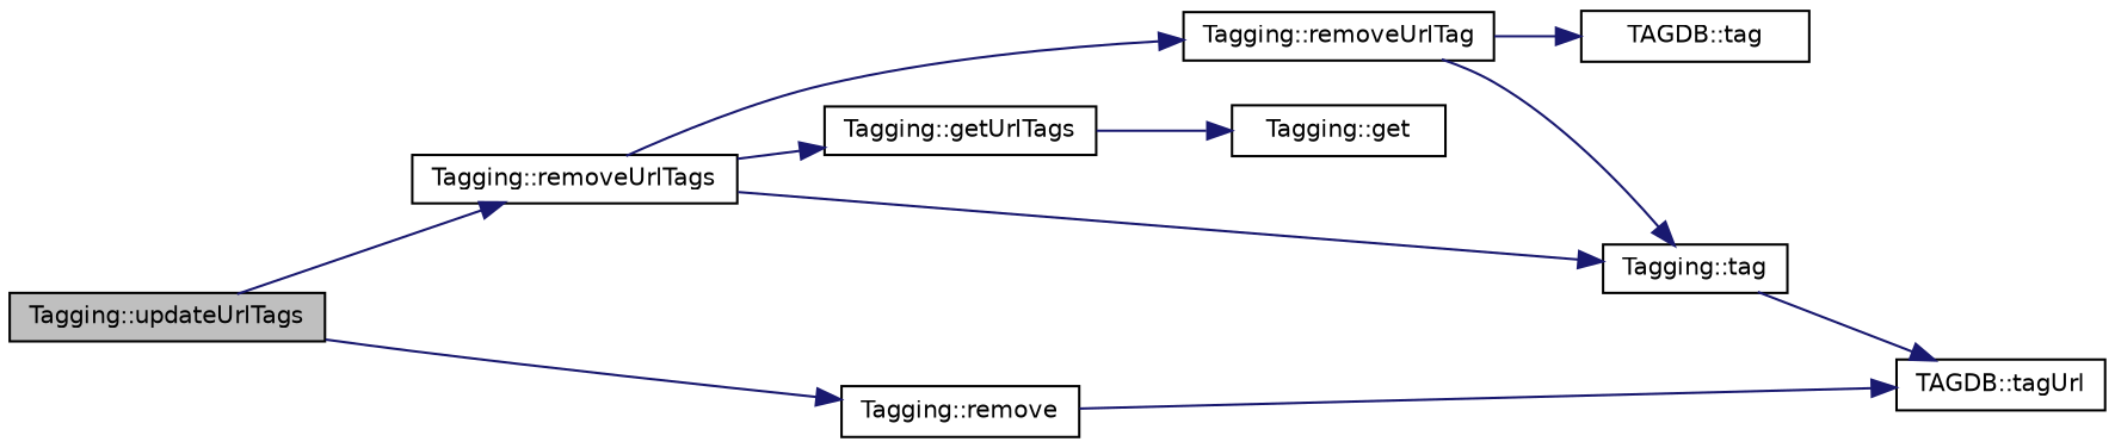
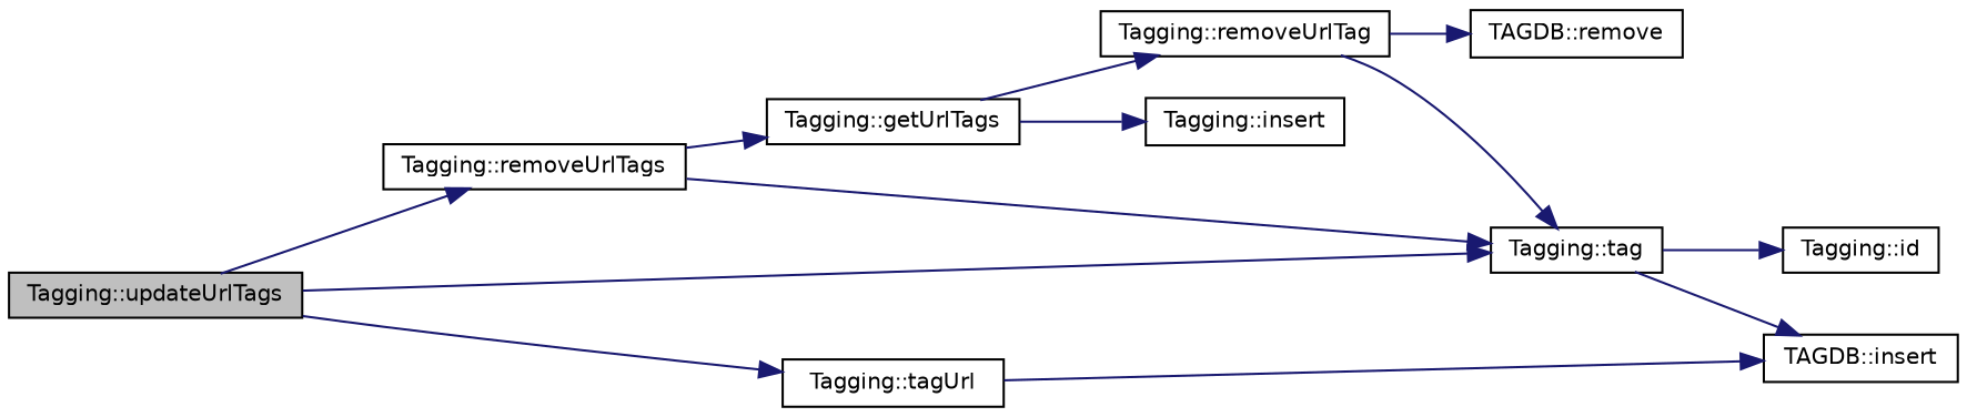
  digraph {
    rankdir=LR
    node [color=black fillcolor=white fontname=Helvetica fontsize=10 shape=record style=filled]
    edge [color=midnightblue fontname=Helvetica fontsize=10 labelfontname=Helvetica labelfontsize=10 style=solid]
    n1 [fillcolor=grey75 fontcolor=black height=0.2 label="Tagging::updateUrlTags" width=0.4]
    n2 [height=0.2 label="Tagging::removeUrlTags" width=0.4]
    n3 [height=0.2 label="Tagging::tag" width=0.4]
-   n4 [height=0.2 label="Tagging::remove" width=0.4]
+   n4 [height=0.2 label="Tagging::tagUrl" width=0.4]
    n5 [height=0.2 label="Tagging::getUrlTags" width=0.4]
    n6 [height=0.2 label="Tagging::removeUrlTag" width=0.4]
-   n8 [height=0.2 label="TAGDB::tagUrl" width=0.4]
-   n9 [height=0.2 label="Tagging::get" width=0.4]
-   n10 [height=0.2 label="TAGDB::tag" width=0.4]
+   n7 [height=0.2 label="Tagging::id" width=0.4]
+   n8 [height=0.2 label="TAGDB::insert" width=0.4]
+   n9 [height=0.2 label="Tagging::insert" width=0.4]
+   n10 [height=0.2 label="TAGDB::remove" width=0.4]
    n1 -> n2
+   n1 -> n3
    n1 -> n4
    n2 -> n3
    n2 -> n5
-   n2 -> n6
+   n5 -> n6
+   n3 -> n7
    n3 -> n8
    n4 -> n8
    n5 -> n9
    n6 -> n3
    n6 -> n10
  }
